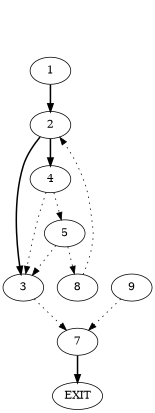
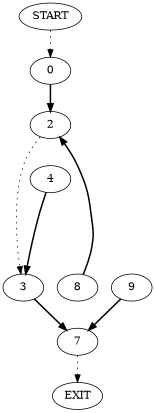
  digraph {
    edge [style=dotted]
-   1
+   n1 [label=START]
+   1 [label=0]
    2
    n4 [label=EXIT]
    3
    4
    7
-   5
    8
    9
+   n1 -> 1
    1 -> 2 [style=bold]
-   2 -> 3 [style=bold]
-   2 -> 4 [style=bold]
-   3 -> 7
-   4 -> 3
-   4 -> 5
-   7 -> n4 [style=bold]
-   5 -> 3
-   5 -> 8
-   8 -> 2
-   9 -> 7
+   2 -> 3
+   3 -> 7 [style=bold]
+   4 -> 3 [style=bold]
+   7 -> n4
+   8 -> 2 [style=bold]
+   9 -> 7 [style=bold]
  }
